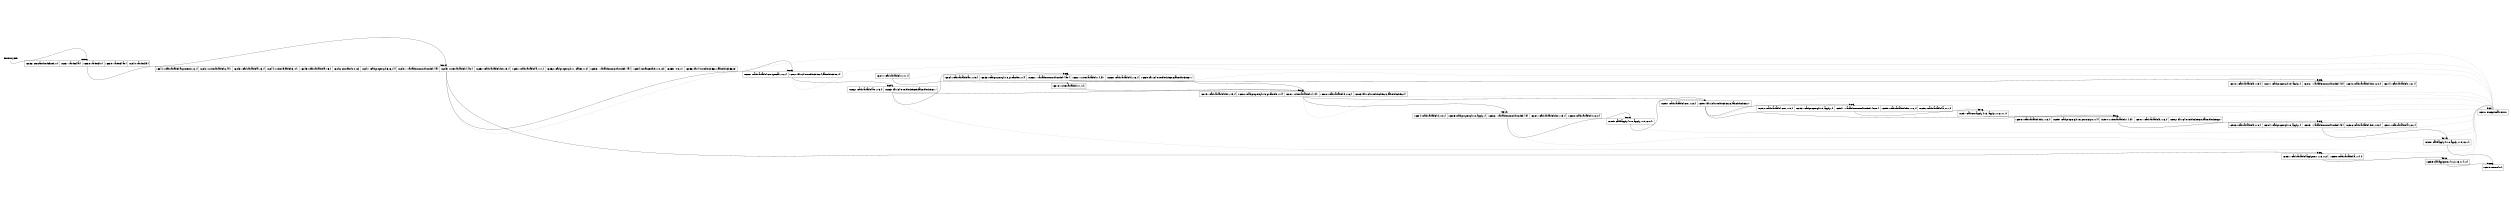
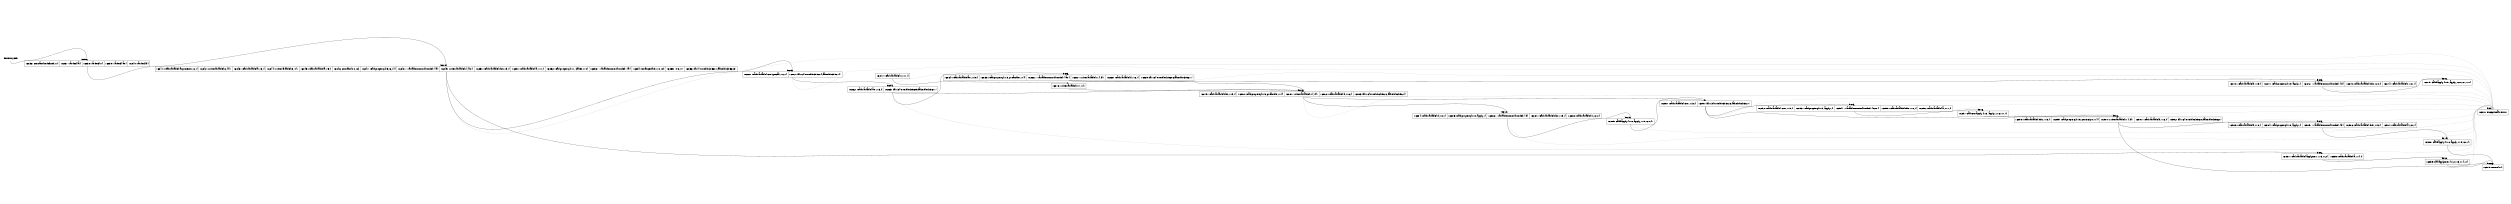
  digraph {
    rankdir=LR
    node [shape=record]
    edge [headport=n tailport=s]
    BB_entry385 [shape=none]
    n2 [label="{16836: constant[undefined,v1]|16837: vardecl['a']|16838: vardecl['t']|16839: vardecl['a0']|16840: vardecl['f']}"]
    n3 [label="{16841: read-variable['arguments',v2,-]|16842: write-variable[v2,'a']*|16843: read-variable['a',v3,-]|16844: write-variable[v3,'t']*|16845: read-variable['a',v5,-]|16846: constant[0.0,v6]|16847: read-property[v5,v6,v4]|16848: \<variable-non-null-undef\>['a']|16849: write-variable[v4,'a0']*|16850: read-variable['this',v9,-]|16851: read-variable['a',v11,-]|16852: read-property[v11,'callee',v10]|16853: \<variable-non-null-undef\>['a']|16854: instanceof[v9,v10,v8]|16855: ![v8,v7]|16856: if[v7](true-block:5601,false-block:5603)}"]
    n4 [label="{16857: read-variable['applyNew',v13,v12]|16858: read-variable['a',v14,-]}"]
    n5 [label="{16860: read-variable['ctorSpecial',v12,-]|16861: if[v12](true-block:5604,false-block:5614)}"]
    n6 [label="{16910: exceptional-return}"]
    n7 [label="{16859: call-applyNew [v12,v13,v14,v1]}"]
    n8 [label="{16862: read-variable['a0',v13,-]|16863: if[v13](true-block:5605,false-block:5611)}"]
    n9 [label="{16909: return[v1]}"]
    n10 [label="{16864: read-variable['a0',v15,-]|16865: read-property[v15,'preamble',v14]|16866: \<variable-non-null-undef\>['a0']|16867: write-variable[v14,'f']*|16868: read-variable['f',v16,-]|16869: if[v16](true-block:5606,false-block:5611)}"]
    n11 [label="{16879: read-variable['this',v15,-]|16880: read-property[v15,'preamble',v14]|16881: write-variable[v14,'f']*|16882: read-variable['f',v16,-]|16883: if[v16](true-block:5612,false-block:5614)}"]
    n12 [label="{16890: read-variable['ctor',v13,-]|16891: if[v13](true-block:5615,false-block:5617)}"]
    n13 [label="{16892: read-variable['ctor',v15,-]|16893: read-property[v15,'apply',-]|16894: \<variable-non-null-undef\>['ctor']|16895: read-variable['this',v16,-]|16896: read-variable['a',v17,-]}"]
    n14 [label="{16898: read-variable['this',v15,-]|16899: read-property[v15,'postscript',v14]|16900: write-variable[v14,'f']*|16901: read-variable['f',v16,-]|16902: if[v16](true-block:5618,false-block:5620)}"]
    n15 [label="{16870: read-variable['f',v19,-]|16871: read-property[v19,'apply',-]|16872: \<variable-non-null-undef\>['f']|16873: read-variable['this',v20,-]|16874: read-variable['t',v21,-]}"]
    n16 [label="{16884: read-variable['f',v18,-]|16885: read-property[v18,'apply',-]|16886: \<variable-non-null-undef\>['f']|16887: read-variable['this',v19,-]|16888: read-variable['t',v20,-]}"]
    n17 [label="{16897: call-ctor.apply [v15,'apply',v16,v17,-]*}"]
    n18 [label="{16903: read-variable['f',v18,-]|16904: read-property[v18,'apply',-]|16905: \<variable-non-null-undef\>['f']|16906: read-variable['this',v19,-]|16907: read-variable['a',v20,-]}"]
+   n19 [label="{16875: call-f.apply [v19,'apply',v20,v21,v17]}"]
    n20 [label="{16889: call-f.apply [v18,'apply',v19,v20,-]*}"]
    n21 [label="{16878: write-variable[v17,'t']*}"]
    n22 [label="{16877: read-variable['t',v17,-]}"]
    n23 [label="{16908: call-f.apply [v18,'apply',v19,v20,-]*}"]
    BB_entry385 -> n2 [headlabel="    5599"]
    n2 -> n3 [headlabel="      5600"]
    n3 -> n4 [headlabel="      5601"]
    n3 -> n5 [headlabel="      5603"]
    n3 -> n6 [color=gray headlabel="      5621"]
    n4 -> n6 [color=gray]
    n4 -> n7 [headlabel="      5602"]
    n5 -> n6 [color=gray]
    n5 -> n8 [headlabel="      5604"]
    n7 -> n6 [color=gray]
    n7 -> n9 [headlabel="      5620"]
    n8 -> n6 [color=gray]
    n8 -> n10 [headlabel="      5605"]
    n8 -> n11 [headlabel="      5611"]
    n10 -> n6 [color=gray]
    n10 -> n11
    n10 -> n15 [headlabel="      5606"]
    n11 -> n6 [color=gray]
    n11 -> n12
    n11 -> n16 [headlabel="      5612"]
    n12 -> n6 [color=gray]
    n12 -> n13 [headlabel="      5615"]
    n12 -> n14 [headlabel="      5617"]
    n13 -> n6 [color=gray]
    n13 -> n17 [headlabel="      5616"]
    n14 -> n6 [color=gray]
+   n14 -> n9
    n14 -> n18 [headlabel="      5618"]
    n15 -> n6 [color=gray]
+   n15 -> n19 [headlabel="      5607"]
    n16 -> n6 [color=gray]
    n16 -> n20 [headlabel="      5613"]
    n17 -> n6 [color=gray]
    n17 -> n14
    n18 -> n6 [color=gray]
    n18 -> n23 [headlabel="      5619"]
+   n19 -> n6 [color=gray]
    n20 -> n6 [color=gray]
    n20 -> n12
    n21 -> n11
    n22 -> n6 [color=gray]
    n22 -> n21
    n23 -> n6 [color=gray]
    n23 -> n9
  }
